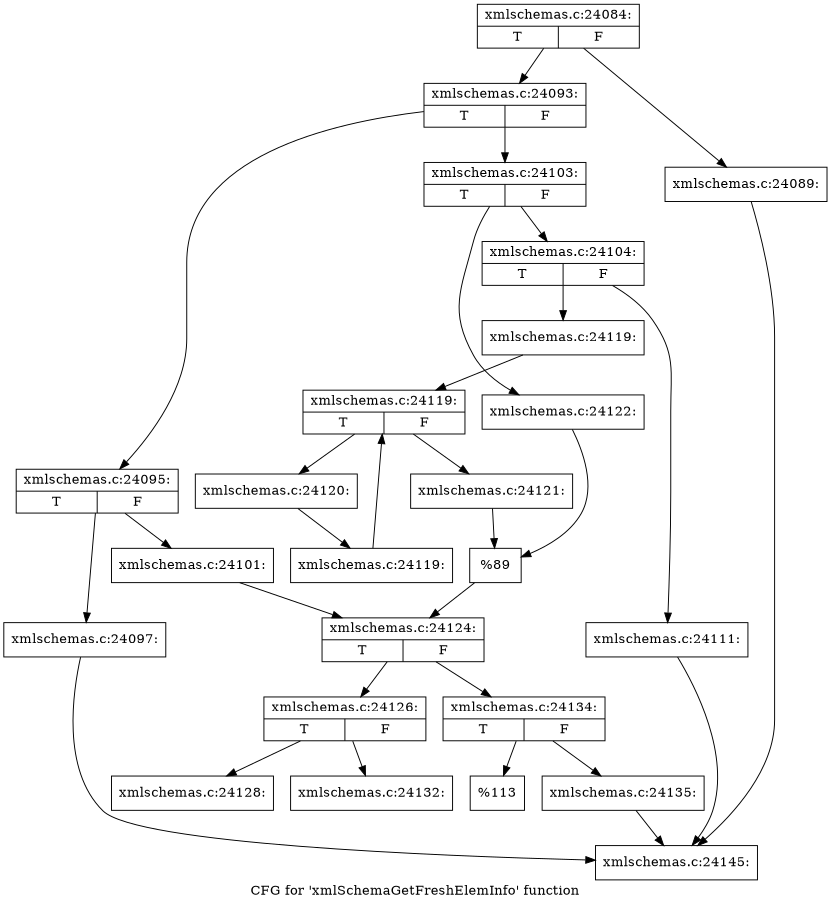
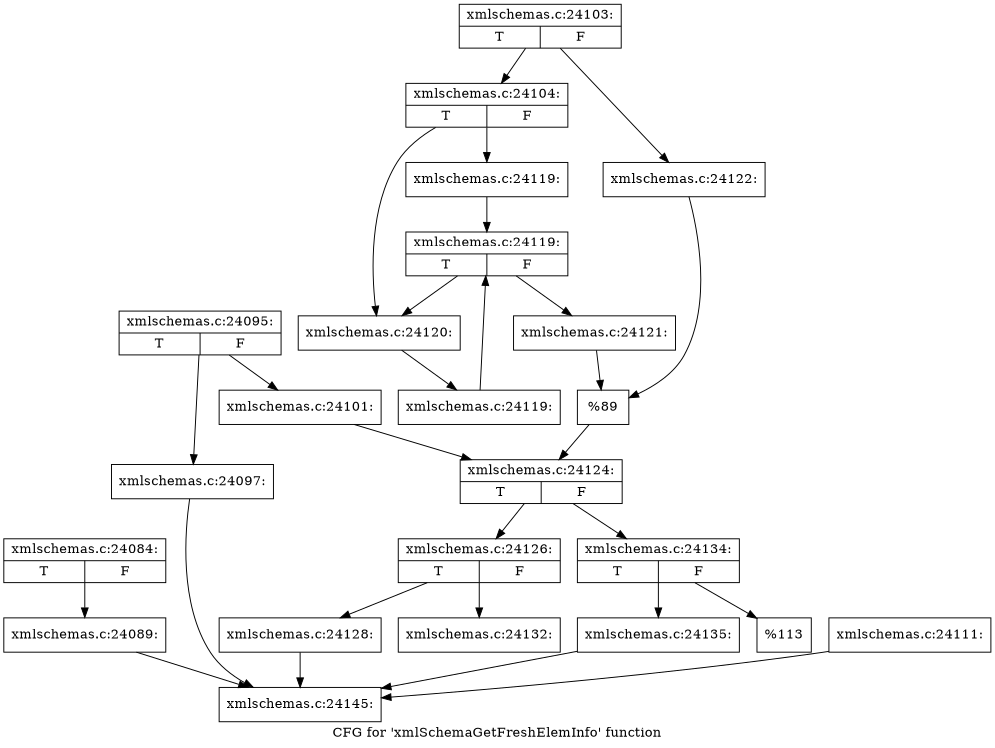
  digraph {
    label="CFG for 'xmlSchemaGetFreshElemInfo' function"
    node [shape=record]
    n1 [label="{xmlschemas.c:24084:|{<s0>T|<s1>F}}"]
    n2 [label="{xmlschemas.c:24089:}"]
-   n3 [label="{xmlschemas.c:24093:|{<s0>T|<s1>F}}"]
    n4 [label="{xmlschemas.c:24145:}"]
    n5 [label="{xmlschemas.c:24095:|{<s0>T|<s1>F}}"]
    n6 [label="{xmlschemas.c:24103:|{<s0>T|<s1>F}}"]
    n7 [label="{xmlschemas.c:24097:}"]
    n8 [label="{xmlschemas.c:24101:}"]
    n9 [label="{xmlschemas.c:24104:|{<s0>T|<s1>F}}"]
    n10 [label="{xmlschemas.c:24122:}"]
    n11 [label="{xmlschemas.c:24124:|{<s0>T|<s1>F}}"]
    n12 [label="{xmlschemas.c:24111:}"]
    n13 [label="{xmlschemas.c:24119:}"]
    n14 [label="{%89}"]
    n15 [label="{xmlschemas.c:24126:|{<s0>T|<s1>F}}"]
    n16 [label="{xmlschemas.c:24134:|{<s0>T|<s1>F}}"]
    n17 [label="{xmlschemas.c:24128:}"]
    n18 [label="{xmlschemas.c:24132:}"]
    n19 [label="{xmlschemas.c:24135:}"]
    n20 [label="{%113}"]
    n21 [label="{xmlschemas.c:24119:|{<s0>T|<s1>F}}"]
    n22 [label="{xmlschemas.c:24120:}"]
    n23 [label="{xmlschemas.c:24121:}"]
    n24 [label="{xmlschemas.c:24119:}"]
    n1 -> n2
-   n1 -> n3
    n2 -> n4
-   n3 -> n5
-   n3 -> n6
    n5 -> n7
    n5 -> n8
    n6 -> n9
    n6 -> n10
    n7 -> n4
    n8 -> n11
-   n9 -> n12
+   n9 -> n22
    n9 -> n13
    n10 -> n14
    n11 -> n15
    n11 -> n16
    n12 -> n4
    n13 -> n21
    n14 -> n11
    n15 -> n17
    n15 -> n18
    n16 -> n19
    n16 -> n20
+   n17 -> n4
    n19 -> n4
    n21 -> n22
    n21 -> n23
    n22 -> n24
    n23 -> n14
    n24 -> n21
  }
